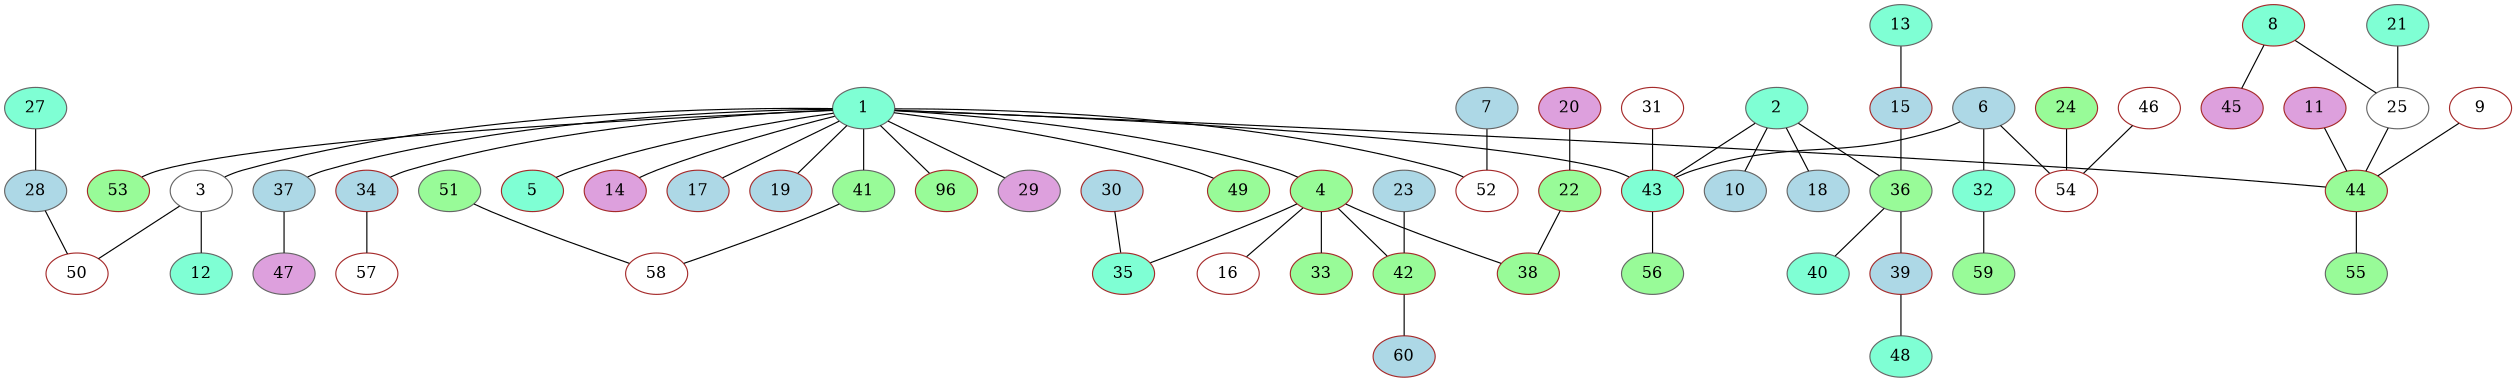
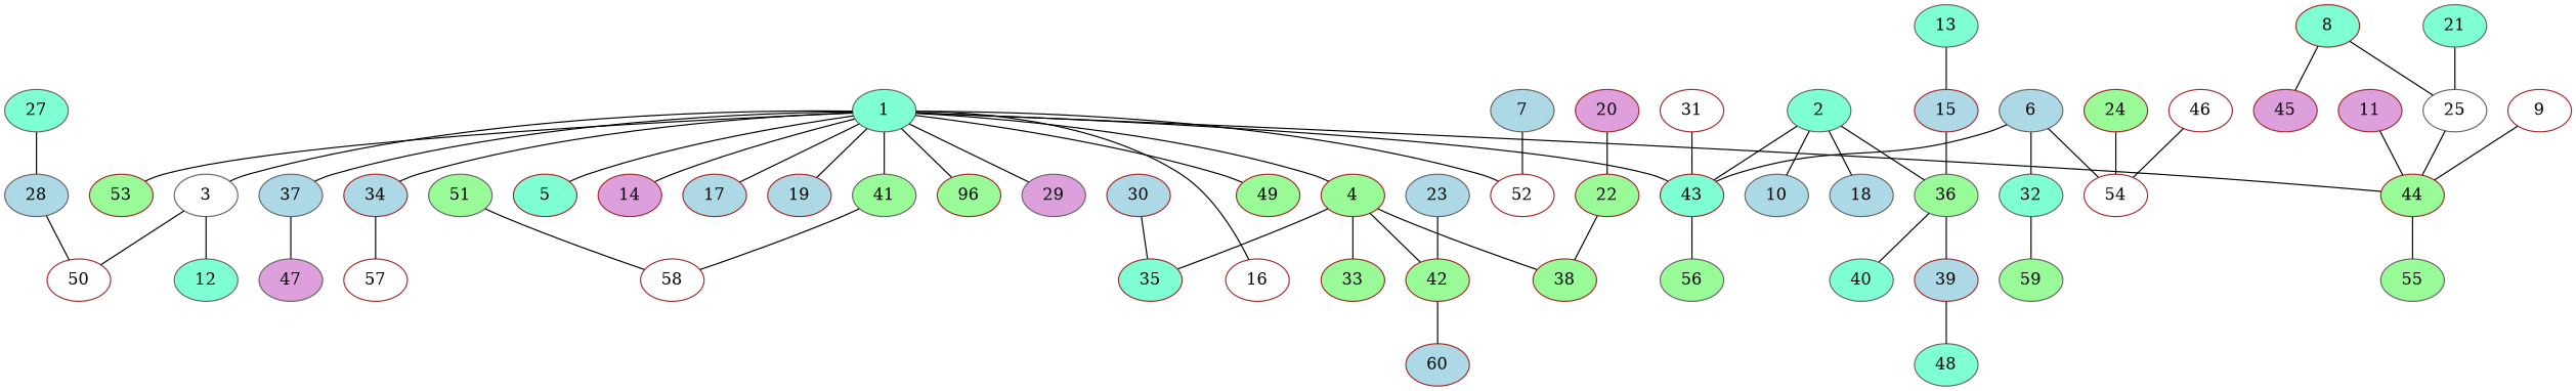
  graph {
    node [color=brown fillcolor=palegreen style=filled]
    edge [weight=1.0]
    1 [color=gray40 fillcolor=aquamarine]
    3 [color=gray40 fillcolor=white]
    4
    5 [fillcolor=aquamarine]
    14 [fillcolor=plum]
    17 [fillcolor=lightblue]
    19 [fillcolor=lightblue]
    n8 [label=96]
    29 [color=gray40 fillcolor=plum]
    34 [fillcolor=lightblue]
    37 [color=gray40 fillcolor=lightblue]
    41 [color=gray40]
    43 [fillcolor=aquamarine]
    44
    49
    52 [fillcolor=white]
    53
    12 [color=gray40 fillcolor=aquamarine]
    50 [fillcolor=white]
    16 [fillcolor=white]
    33
    35 [fillcolor=aquamarine]
    38
    42
    57 [fillcolor=white]
    47 [color=gray40 fillcolor=plum]
    58 [fillcolor=white]
    56 [color=gray40]
    55 [color=gray40]
    2 [color=gray40 fillcolor=aquamarine]
    10 [color=gray40 fillcolor=lightblue]
    18 [color=gray40 fillcolor=lightblue]
    36 [color=gray40]
    39 [fillcolor=lightblue]
    40 [color=gray40 fillcolor=aquamarine]
    60 [fillcolor=lightblue]
    6 [color=gray40 fillcolor=lightblue]
    32 [color=gray40 fillcolor=aquamarine]
    54 [fillcolor=white]
    59 [color=gray40]
    7 [color=gray40 fillcolor=lightblue]
    8 [fillcolor=aquamarine]
    25 [color=gray40 fillcolor=white]
    45 [fillcolor=plum]
    9 [fillcolor=white]
    11 [fillcolor=plum]
    13 [color=gray40 fillcolor=aquamarine]
    15 [fillcolor=lightblue]
    20 [fillcolor=plum]
    22
    21 [color=gray40 fillcolor=aquamarine]
    23 [color=gray40 fillcolor=lightblue]
    24
    27 [color=gray40 fillcolor=aquamarine]
    28 [color=gray40 fillcolor=lightblue]
    30 [fillcolor=lightblue]
    31 [fillcolor=white]
    48 [color=gray40 fillcolor=aquamarine]
    46 [fillcolor=white]
    51 [color=gray40]
    1 -- 3
    1 -- 4
    1 -- 5
    1 -- 14
    1 -- 17
    1 -- 19
    1 -- n8
    1 -- 29
    1 -- 34
    1 -- 37
    1 -- 41
    1 -- 43
    1 -- 44
    1 -- 49
    1 -- 52
    1 -- 53
    3 -- 12
    3 -- 50
-   4 -- 16
+   1 -- 16
    4 -- 33
    4 -- 35
    4 -- 38
    4 -- 42
    34 -- 57
    37 -- 47
    41 -- 58
    43 -- 56
    44 -- 55
    42 -- 60
    2 -- 43
    2 -- 10
    2 -- 18
    2 -- 36
    36 -- 39
    36 -- 40
    39 -- 48
    6 -- 43
    6 -- 32
    6 -- 54
    32 -- 59
    7 -- 52
    8 -- 25
    8 -- 45
    25 -- 44
    9 -- 44
    11 -- 44
    13 -- 15
    15 -- 36
    20 -- 22
    22 -- 38
    21 -- 25
    23 -- 42
    24 -- 54
    27 -- 28
    28 -- 50
    30 -- 35
    31 -- 43
    46 -- 54
    51 -- 58
  }
